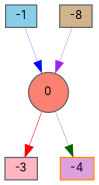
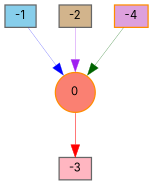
  digraph {
    fontname=Inter
    node [color=gray40 fontname=Inter fontsize=9 shape=box style=filled]
    edge [fontname=Inter style=bold]
    -1 [fillcolor=skyblue height=0.2 width=0.2]
-   0 [fillcolor=salmon height=0.2 shape=circle width=0.2]
+   0 [color=darkorange fillcolor=salmon height=0.2 shape=circle width=0.2]
    -3 [fillcolor=lightpink height=0.2 width=0.2]
-   -2 [fillcolor=tan height=0.2 width=0.2 label=-8]
+   -2 [fillcolor=tan height=0.2 width=0.2]
    -4 [color=darkorange fillcolor=plum height=0.2 width=0.2]
    -1 -> 0 [color=blue penwidth=0.164679088660197]
    0 -> -3 [color=red penwidth=0.42423717373191916]
    -2 -> 0 [color=purple penwidth=0.22671307455637535]
-   0 -> -4 [color=darkgreen penwidth=0.20863539056033564 style=solid]
+   -4 -> 0 [color=darkgreen penwidth=0.20863539056033564 style=solid]
  }
